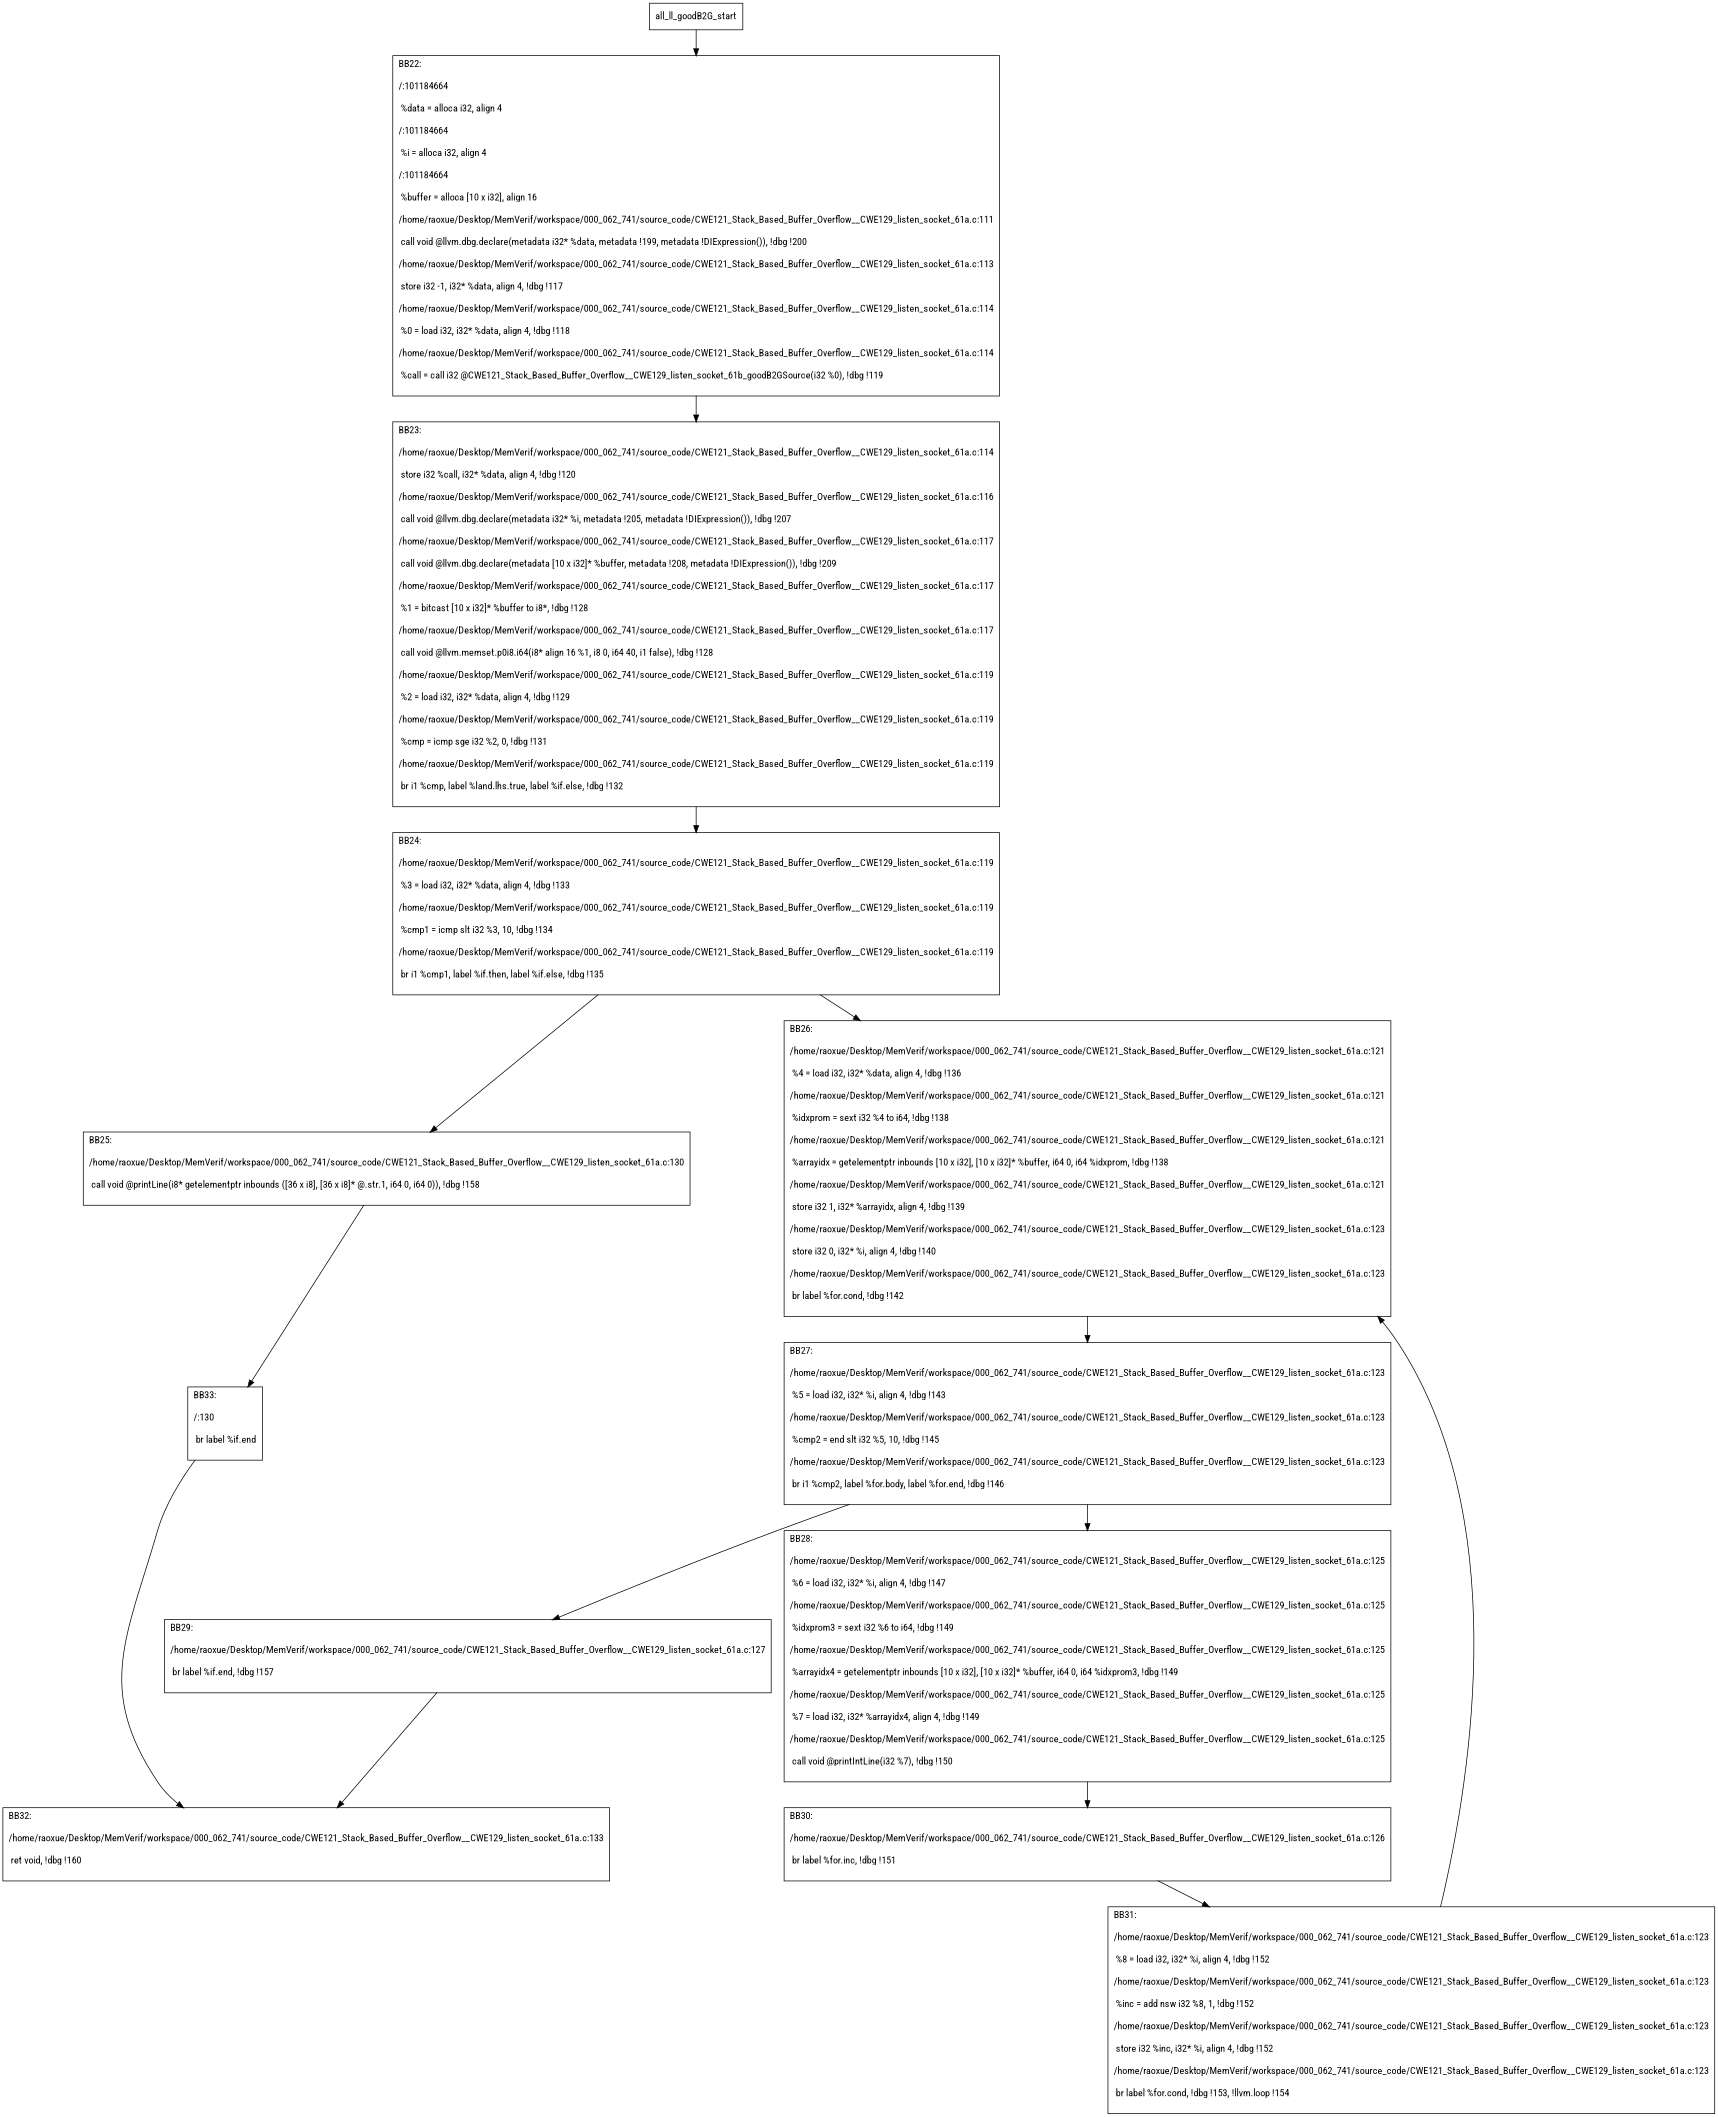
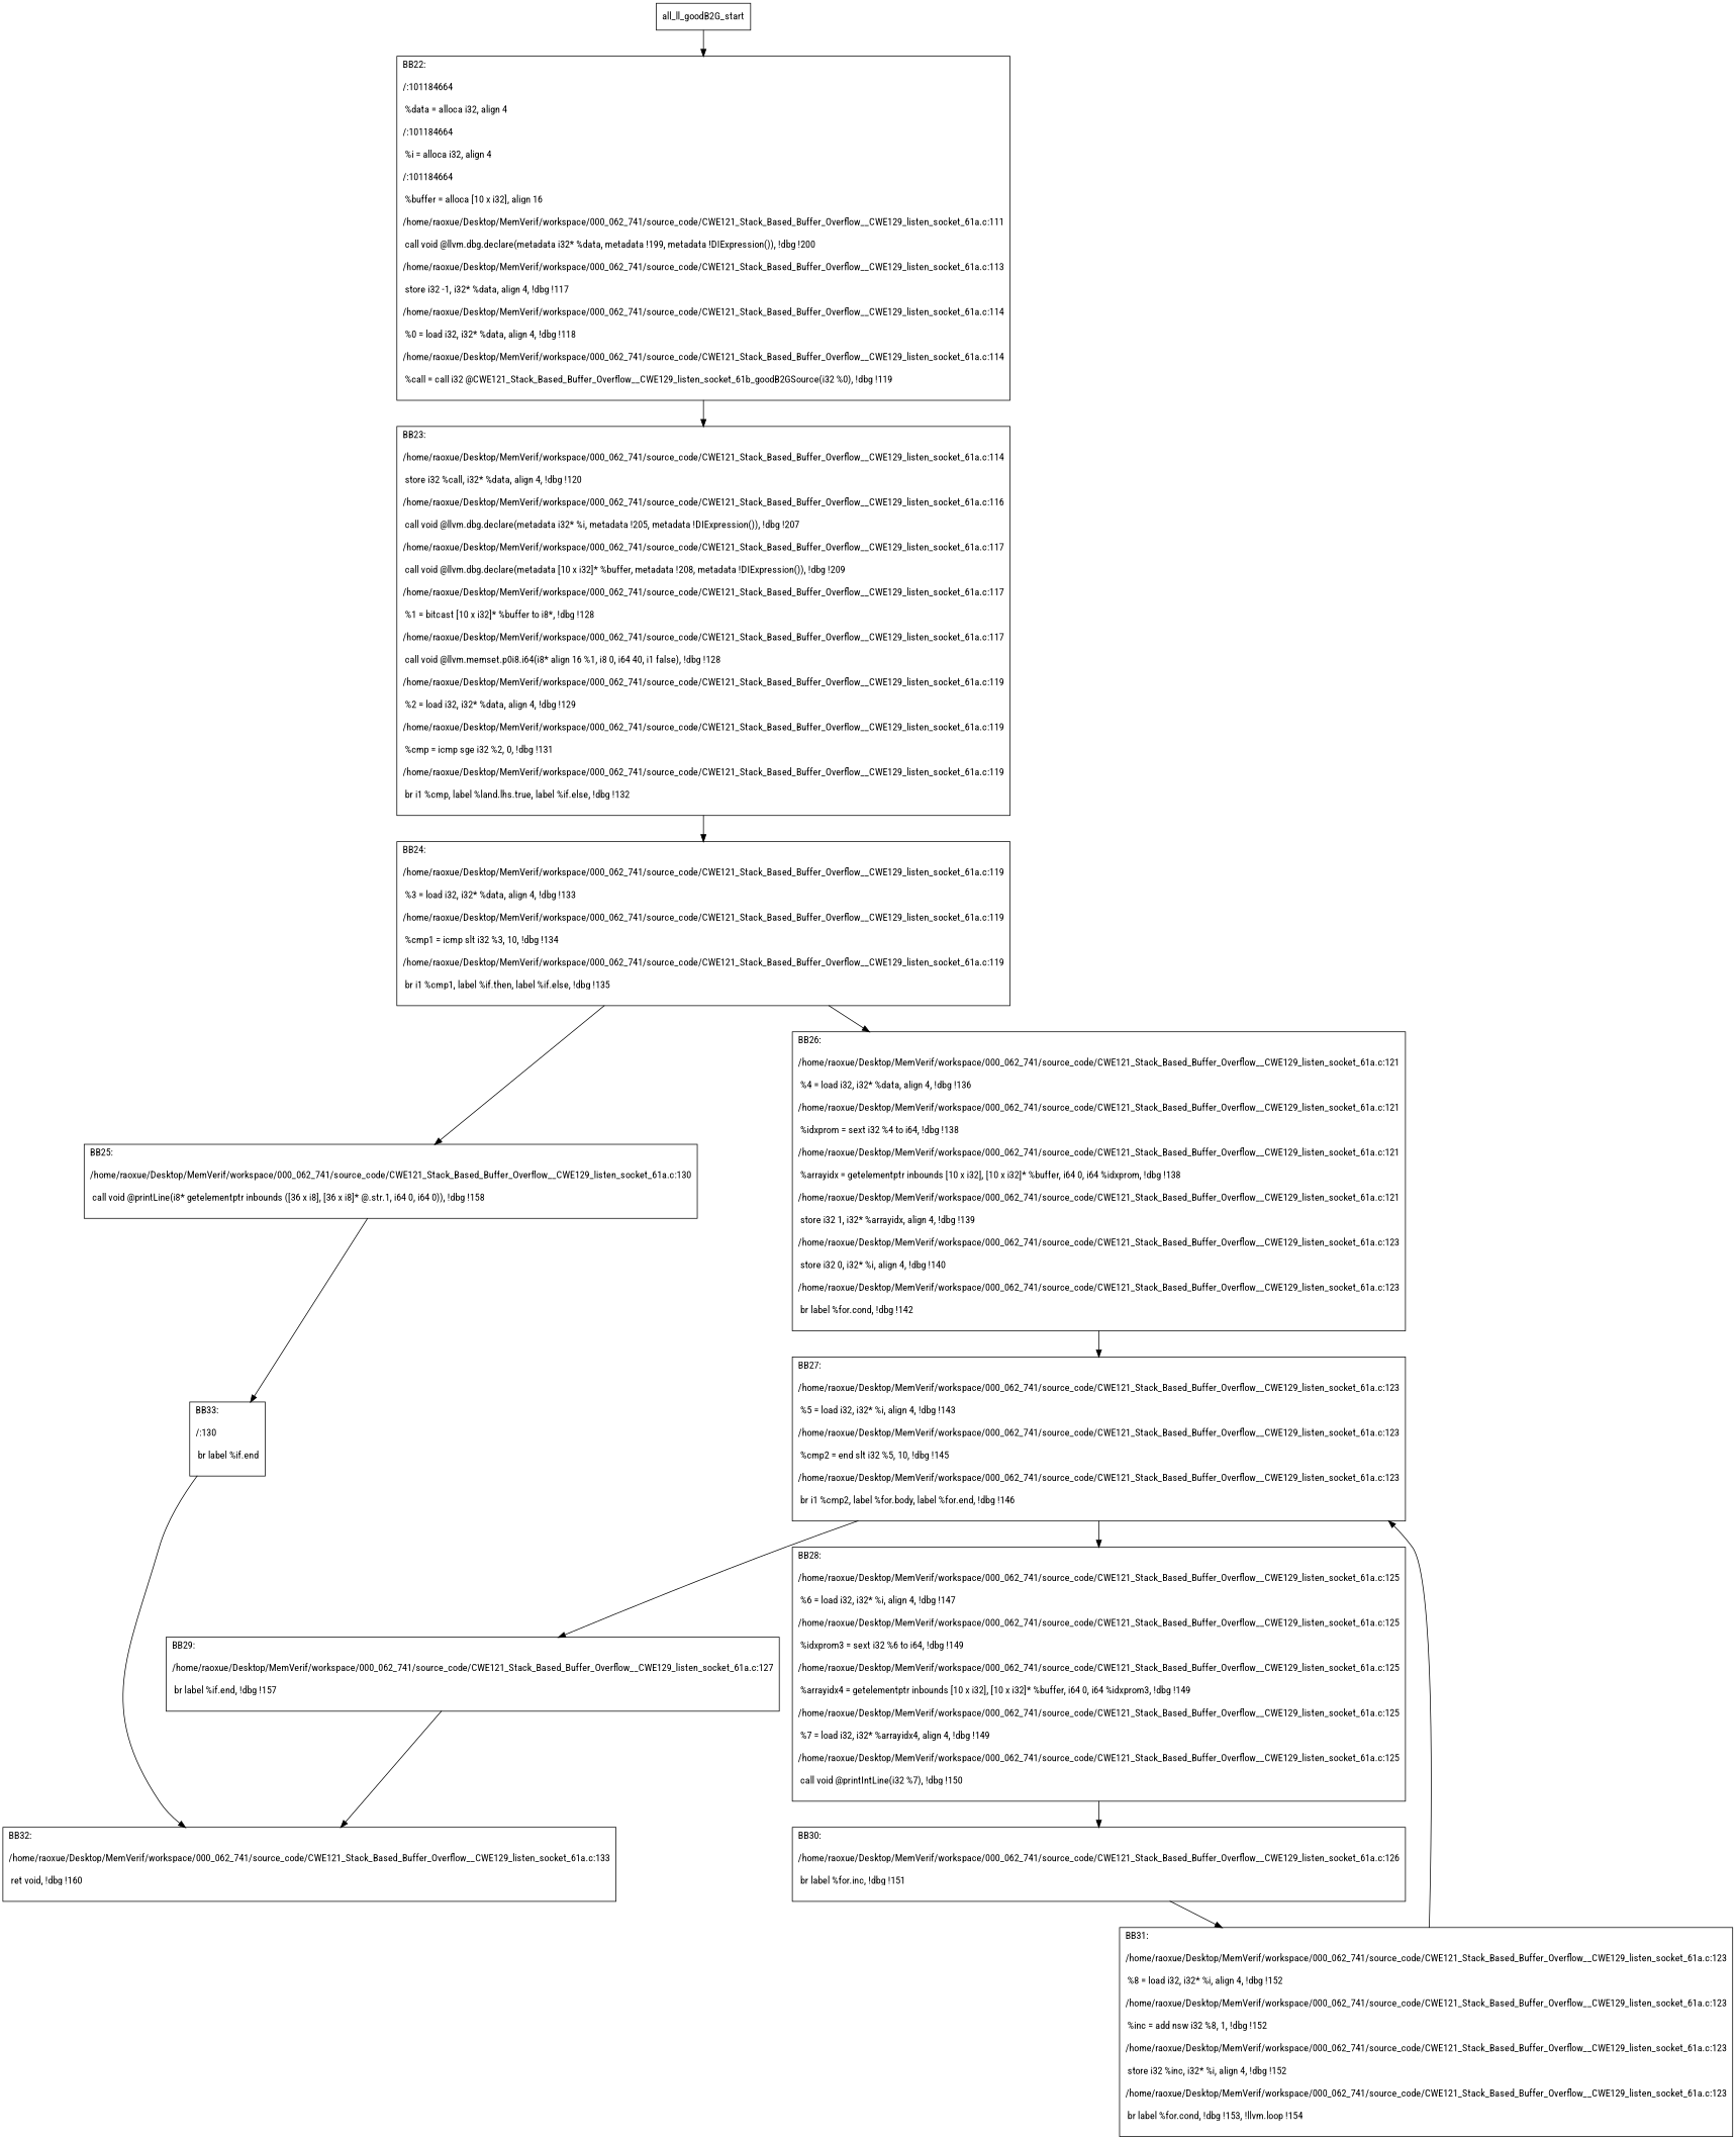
  digraph {
    fontname="Roboto Condensed"
    node [fontname="Roboto Condensed" shape=record]
    edge [fontname="Roboto Condensed"]
    n1 [label="{all_ll_goodB2G_start}"]
    n2 [label="{BB22:\l\l/:101184664\l\n  %data = alloca i32, align 4\l\n/:101184664\l\n  %i = alloca i32, align 4\l\n/:101184664\l\n  %buffer = alloca [10 x i32], align 16\l\n/home/raoxue/Desktop/MemVerif/workspace/000_062_741/source_code/CWE121_Stack_Based_Buffer_Overflow__CWE129_listen_socket_61a.c:111\l\n  call void @llvm.dbg.declare(metadata i32* %data, metadata !199, metadata !DIExpression()), !dbg !200\l\n/home/raoxue/Desktop/MemVerif/workspace/000_062_741/source_code/CWE121_Stack_Based_Buffer_Overflow__CWE129_listen_socket_61a.c:113\l\n  store i32 -1, i32* %data, align 4, !dbg !117\l\n/home/raoxue/Desktop/MemVerif/workspace/000_062_741/source_code/CWE121_Stack_Based_Buffer_Overflow__CWE129_listen_socket_61a.c:114\l\n  %0 = load i32, i32* %data, align 4, !dbg !118\l\n/home/raoxue/Desktop/MemVerif/workspace/000_062_741/source_code/CWE121_Stack_Based_Buffer_Overflow__CWE129_listen_socket_61a.c:114\l\n  %call = call i32 @CWE121_Stack_Based_Buffer_Overflow__CWE129_listen_socket_61b_goodB2GSource(i32 %0), !dbg !119\l\n}"]
    n3 [label="{BB23:\l\l/home/raoxue/Desktop/MemVerif/workspace/000_062_741/source_code/CWE121_Stack_Based_Buffer_Overflow__CWE129_listen_socket_61a.c:114\l\n  store i32 %call, i32* %data, align 4, !dbg !120\l\n/home/raoxue/Desktop/MemVerif/workspace/000_062_741/source_code/CWE121_Stack_Based_Buffer_Overflow__CWE129_listen_socket_61a.c:116\l\n  call void @llvm.dbg.declare(metadata i32* %i, metadata !205, metadata !DIExpression()), !dbg !207\l\n/home/raoxue/Desktop/MemVerif/workspace/000_062_741/source_code/CWE121_Stack_Based_Buffer_Overflow__CWE129_listen_socket_61a.c:117\l\n  call void @llvm.dbg.declare(metadata [10 x i32]* %buffer, metadata !208, metadata !DIExpression()), !dbg !209\l\n/home/raoxue/Desktop/MemVerif/workspace/000_062_741/source_code/CWE121_Stack_Based_Buffer_Overflow__CWE129_listen_socket_61a.c:117\l\n  %1 = bitcast [10 x i32]* %buffer to i8*, !dbg !128\l\n/home/raoxue/Desktop/MemVerif/workspace/000_062_741/source_code/CWE121_Stack_Based_Buffer_Overflow__CWE129_listen_socket_61a.c:117\l\n  call void @llvm.memset.p0i8.i64(i8* align 16 %1, i8 0, i64 40, i1 false), !dbg !128\l\n/home/raoxue/Desktop/MemVerif/workspace/000_062_741/source_code/CWE121_Stack_Based_Buffer_Overflow__CWE129_listen_socket_61a.c:119\l\n  %2 = load i32, i32* %data, align 4, !dbg !129\l\n/home/raoxue/Desktop/MemVerif/workspace/000_062_741/source_code/CWE121_Stack_Based_Buffer_Overflow__CWE129_listen_socket_61a.c:119\l\n  %cmp = icmp sge i32 %2, 0, !dbg !131\l\n/home/raoxue/Desktop/MemVerif/workspace/000_062_741/source_code/CWE121_Stack_Based_Buffer_Overflow__CWE129_listen_socket_61a.c:119\l\n  br i1 %cmp, label %land.lhs.true, label %if.else, !dbg !132\l\n}"]
    n4 [label="{BB24:\l\l/home/raoxue/Desktop/MemVerif/workspace/000_062_741/source_code/CWE121_Stack_Based_Buffer_Overflow__CWE129_listen_socket_61a.c:119\l\n  %3 = load i32, i32* %data, align 4, !dbg !133\l\n/home/raoxue/Desktop/MemVerif/workspace/000_062_741/source_code/CWE121_Stack_Based_Buffer_Overflow__CWE129_listen_socket_61a.c:119\l\n  %cmp1 = icmp slt i32 %3, 10, !dbg !134\l\n/home/raoxue/Desktop/MemVerif/workspace/000_062_741/source_code/CWE121_Stack_Based_Buffer_Overflow__CWE129_listen_socket_61a.c:119\l\n  br i1 %cmp1, label %if.then, label %if.else, !dbg !135\l\n}"]
    n5 [label="{BB25:\l\l/home/raoxue/Desktop/MemVerif/workspace/000_062_741/source_code/CWE121_Stack_Based_Buffer_Overflow__CWE129_listen_socket_61a.c:130\l\n  call void @printLine(i8* getelementptr inbounds ([36 x i8], [36 x i8]* @.str.1, i64 0, i64 0)), !dbg !158\l\n}"]
    n6 [label="{BB26:\l\l/home/raoxue/Desktop/MemVerif/workspace/000_062_741/source_code/CWE121_Stack_Based_Buffer_Overflow__CWE129_listen_socket_61a.c:121\l\n  %4 = load i32, i32* %data, align 4, !dbg !136\l\n/home/raoxue/Desktop/MemVerif/workspace/000_062_741/source_code/CWE121_Stack_Based_Buffer_Overflow__CWE129_listen_socket_61a.c:121\l\n  %idxprom = sext i32 %4 to i64, !dbg !138\l\n/home/raoxue/Desktop/MemVerif/workspace/000_062_741/source_code/CWE121_Stack_Based_Buffer_Overflow__CWE129_listen_socket_61a.c:121\l\n  %arrayidx = getelementptr inbounds [10 x i32], [10 x i32]* %buffer, i64 0, i64 %idxprom, !dbg !138\l\n/home/raoxue/Desktop/MemVerif/workspace/000_062_741/source_code/CWE121_Stack_Based_Buffer_Overflow__CWE129_listen_socket_61a.c:121\l\n  store i32 1, i32* %arrayidx, align 4, !dbg !139\l\n/home/raoxue/Desktop/MemVerif/workspace/000_062_741/source_code/CWE121_Stack_Based_Buffer_Overflow__CWE129_listen_socket_61a.c:123\l\n  store i32 0, i32* %i, align 4, !dbg !140\l\n/home/raoxue/Desktop/MemVerif/workspace/000_062_741/source_code/CWE121_Stack_Based_Buffer_Overflow__CWE129_listen_socket_61a.c:123\l\n  br label %for.cond, !dbg !142\l\n}"]
    n7 [label="{BB33:\l\l/:130\l\n  br label %if.end\l\n}"]
    n8 [label="{BB27:\l\l/home/raoxue/Desktop/MemVerif/workspace/000_062_741/source_code/CWE121_Stack_Based_Buffer_Overflow__CWE129_listen_socket_61a.c:123\l\n  %5 = load i32, i32* %i, align 4, !dbg !143\l\n/home/raoxue/Desktop/MemVerif/workspace/000_062_741/source_code/CWE121_Stack_Based_Buffer_Overflow__CWE129_listen_socket_61a.c:123\l\n  %cmp2 = end slt i32 %5, 10, !dbg !145\l\n/home/raoxue/Desktop/MemVerif/workspace/000_062_741/source_code/CWE121_Stack_Based_Buffer_Overflow__CWE129_listen_socket_61a.c:123\l\n  br i1 %cmp2, label %for.body, label %for.end, !dbg !146\l\n}"]
    n9 [label="{BB32:\l\l/home/raoxue/Desktop/MemVerif/workspace/000_062_741/source_code/CWE121_Stack_Based_Buffer_Overflow__CWE129_listen_socket_61a.c:133\l\n  ret void, !dbg !160\l\n}"]
    n10 [label="{BB28:\l\l/home/raoxue/Desktop/MemVerif/workspace/000_062_741/source_code/CWE121_Stack_Based_Buffer_Overflow__CWE129_listen_socket_61a.c:125\l\n  %6 = load i32, i32* %i, align 4, !dbg !147\l\n/home/raoxue/Desktop/MemVerif/workspace/000_062_741/source_code/CWE121_Stack_Based_Buffer_Overflow__CWE129_listen_socket_61a.c:125\l\n  %idxprom3 = sext i32 %6 to i64, !dbg !149\l\n/home/raoxue/Desktop/MemVerif/workspace/000_062_741/source_code/CWE121_Stack_Based_Buffer_Overflow__CWE129_listen_socket_61a.c:125\l\n  %arrayidx4 = getelementptr inbounds [10 x i32], [10 x i32]* %buffer, i64 0, i64 %idxprom3, !dbg !149\l\n/home/raoxue/Desktop/MemVerif/workspace/000_062_741/source_code/CWE121_Stack_Based_Buffer_Overflow__CWE129_listen_socket_61a.c:125\l\n  %7 = load i32, i32* %arrayidx4, align 4, !dbg !149\l\n/home/raoxue/Desktop/MemVerif/workspace/000_062_741/source_code/CWE121_Stack_Based_Buffer_Overflow__CWE129_listen_socket_61a.c:125\l\n  call void @printIntLine(i32 %7), !dbg !150\l\n}"]
    n11 [label="{BB29:\l\l/home/raoxue/Desktop/MemVerif/workspace/000_062_741/source_code/CWE121_Stack_Based_Buffer_Overflow__CWE129_listen_socket_61a.c:127\l\n  br label %if.end, !dbg !157\l\n}"]
    n12 [label="{BB30:\l\l/home/raoxue/Desktop/MemVerif/workspace/000_062_741/source_code/CWE121_Stack_Based_Buffer_Overflow__CWE129_listen_socket_61a.c:126\l\n  br label %for.inc, !dbg !151\l\n}"]
    n13 [label="{BB31:\l\l/home/raoxue/Desktop/MemVerif/workspace/000_062_741/source_code/CWE121_Stack_Based_Buffer_Overflow__CWE129_listen_socket_61a.c:123\l\n  %8 = load i32, i32* %i, align 4, !dbg !152\l\n/home/raoxue/Desktop/MemVerif/workspace/000_062_741/source_code/CWE121_Stack_Based_Buffer_Overflow__CWE129_listen_socket_61a.c:123\l\n  %inc = add nsw i32 %8, 1, !dbg !152\l\n/home/raoxue/Desktop/MemVerif/workspace/000_062_741/source_code/CWE121_Stack_Based_Buffer_Overflow__CWE129_listen_socket_61a.c:123\l\n  store i32 %inc, i32* %i, align 4, !dbg !152\l\n/home/raoxue/Desktop/MemVerif/workspace/000_062_741/source_code/CWE121_Stack_Based_Buffer_Overflow__CWE129_listen_socket_61a.c:123\l\n  br label %for.cond, !dbg !153, !llvm.loop !154\l\n}"]
    n1 -> n2
    n2 -> n3
    n3 -> n4
    n4 -> n5
    n4 -> n6
    n5 -> n7
    n6 -> n8
    n7 -> n9
    n8 -> n10
    n8 -> n11
    n10 -> n12
    n11 -> n9
    n12 -> n13
-   n13 -> n6
+   n13 -> n8
  }
